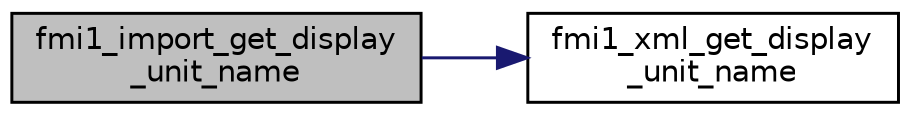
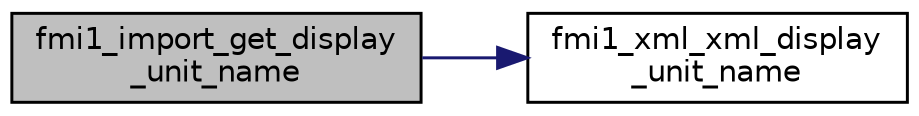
  digraph {
    rankdir=LR
    node [color=black fontname=Helvetica fontsize=10 shape=record style=filled]
    n1 [fillcolor=grey75 fontcolor=black height=0.2 label="fmi1_import_get_display\l_unit_name" width=0.4]
-   n2 [fillcolor=white height=0.2 label="fmi1_xml_get_display\l_unit_name" width=0.4]
+   n2 [fillcolor=white height=0.2 label="fmi1_xml_xml_display\l_unit_name" width=0.4]
    n1 -> n2 [color=midnightblue fontname=Helvetica fontsize=10 labelfontname=Helvetica labelfontsize=10 style=solid]
  }
